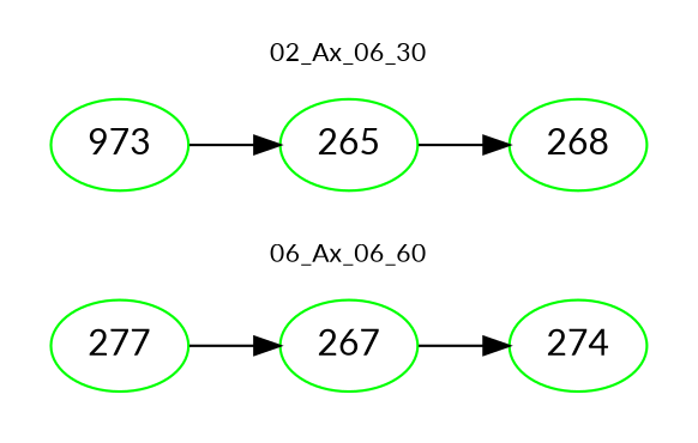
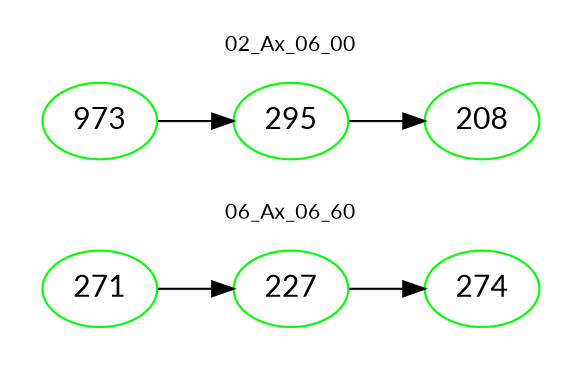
  digraph {
    fontname=Lato
    rankdir=LR
    node [color=green fontname=Lato]
    edge [color=black fontname=Lato]
-   n1 [label=277]
-   n2 [label=267]
+   n1 [label=271]
+   n2 [label=227]
    n3 [label=274]
    n4 [label=973]
-   n5 [label=265]
-   n6 [label=268]
+   n5 [label=295]
+   n6 [label=208]
    subgraph cluster_1 {
      color=white
      fontsize=10
      label="06_Ax_06_60"
      n1
      n2
      n3
    }
    subgraph cluster_2 {
      color=white
      fontsize=10
-     label="02_Ax_06_30"
+     label="02_Ax_06_00"
      n4
      n5
      n6
    }
    n1 -> n2
    n2 -> n3
    n4 -> n5
    n5 -> n6
  }
